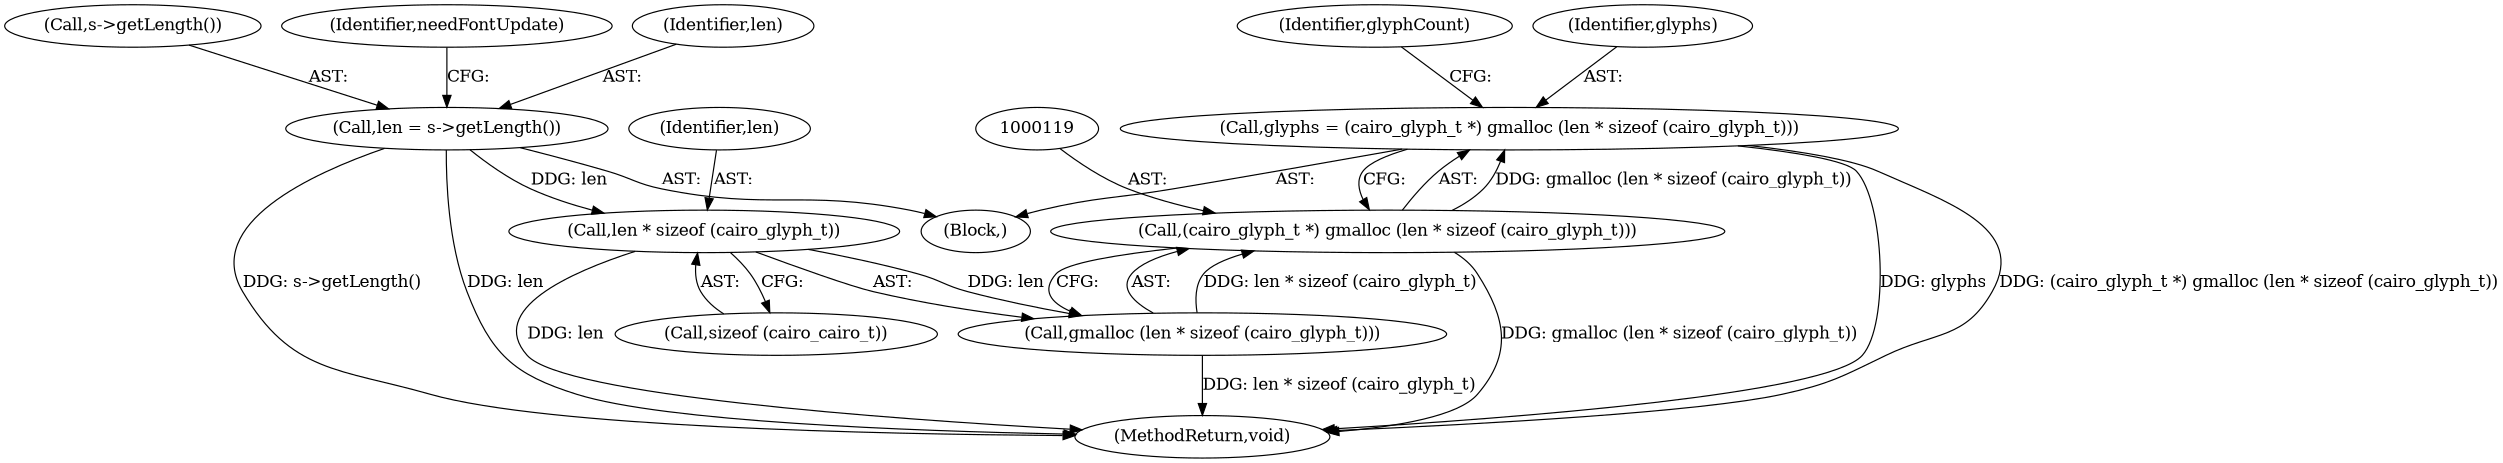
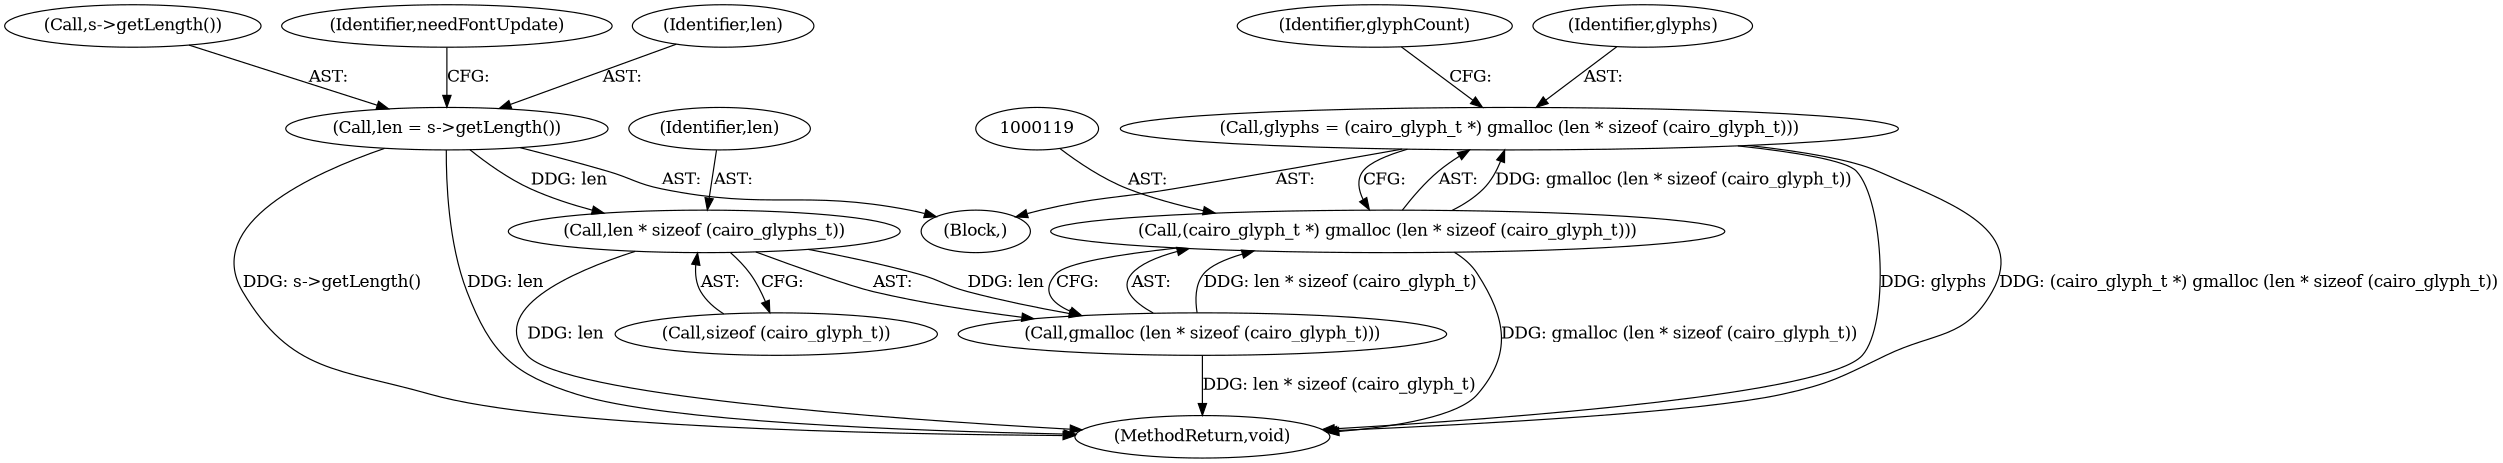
  digraph {
    n1 [label="(Call,glyphs = (cairo_glyph_t *) gmalloc (len * sizeof (cairo_glyph_t)))"]
    n2 [label="(Call,(cairo_glyph_t *) gmalloc (len * sizeof (cairo_glyph_t)))"]
    n3 [label="(MethodReturn,void)"]
    n4 [label="(Block,)"]
    n5 [label="(Call,gmalloc (len * sizeof (cairo_glyph_t)))"]
-   n6 [label="(Call,len * sizeof (cairo_glyph_t))"]
-   n7 [label="(Call,sizeof (cairo_cairo_t))"]
+   n6 [label="(Call,len * sizeof (cairo_glyphs_t))"]
+   n7 [label="(Call,sizeof (cairo_glyph_t))"]
    n8 [label="(Call,len = s->getLength())"]
    n9 [label="(Call,s->getLength())"]
    n10 [label="(Identifier,glyphs)"]
    n11 [label="(Identifier,glyphCount)"]
    n12 [label="(Identifier,needFontUpdate)"]
    n13 [label="(Identifier,len)"]
    n14 [label="(Identifier,len)"]
    1000119
    n1 -> n2 [label="CFG: "]
    n1 -> n3 [label="DDG: glyphs"]
    n1 -> n3 [label="DDG: (cairo_glyph_t *) gmalloc (len * sizeof (cairo_glyph_t))"]
    n1 -> n4 [label="AST: "]
    n2 -> n1 [label="AST: "]
    n2 -> n1 [label="DDG: gmalloc (len * sizeof (cairo_glyph_t))"]
    n2 -> n3 [label="DDG: gmalloc (len * sizeof (cairo_glyph_t))"]
    n2 -> n5 [label="CFG: "]
    n5 -> n2 [label="AST: "]
    n5 -> n2 [label="DDG: len * sizeof (cairo_glyph_t)"]
    n5 -> n3 [label="DDG: len * sizeof (cairo_glyph_t)"]
    n6 -> n3 [label="DDG: len"]
    n6 -> n5 [label="AST: "]
    n6 -> n5 [label="DDG: len"]
    n6 -> n7 [label="CFG: "]
    n7 -> n6 [label="AST: "]
    n8 -> n3 [label="DDG: s->getLength()"]
    n8 -> n3 [label="DDG: len"]
    n8 -> n4 [label="AST: "]
    n8 -> n6 [label="DDG: len"]
    n9 -> n8 [label="AST: "]
    n10 -> n1 [label="AST: "]
    n11 -> n1 [label="CFG: "]
    n12 -> n8 [label="CFG: "]
    n13 -> n6 [label="AST: "]
    n14 -> n8 [label="AST: "]
    1000119 -> n2 [label="AST: "]
  }
